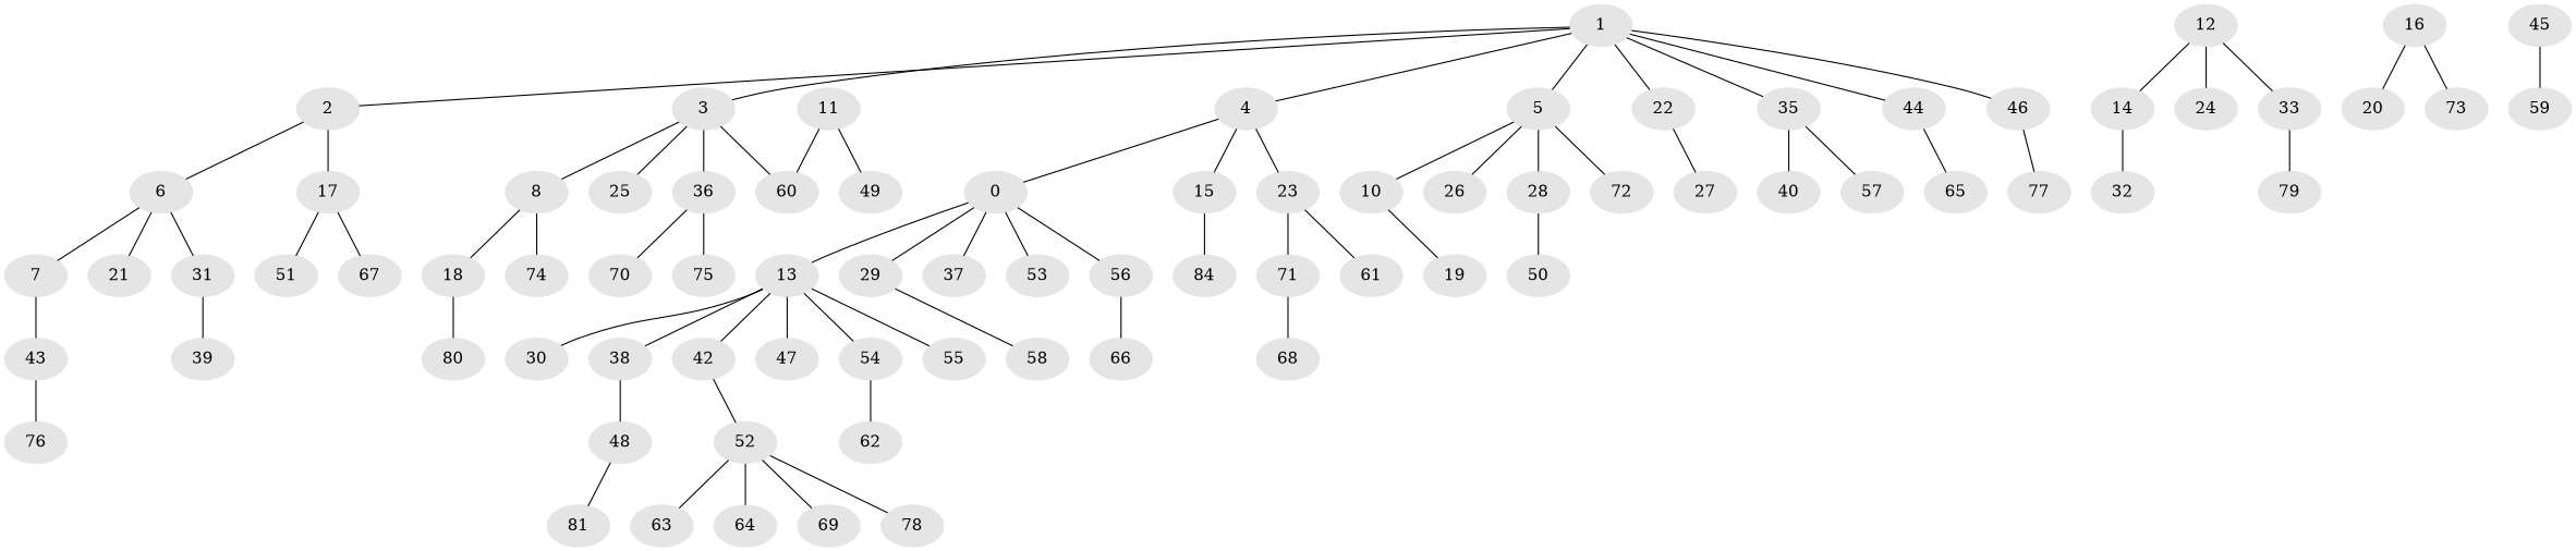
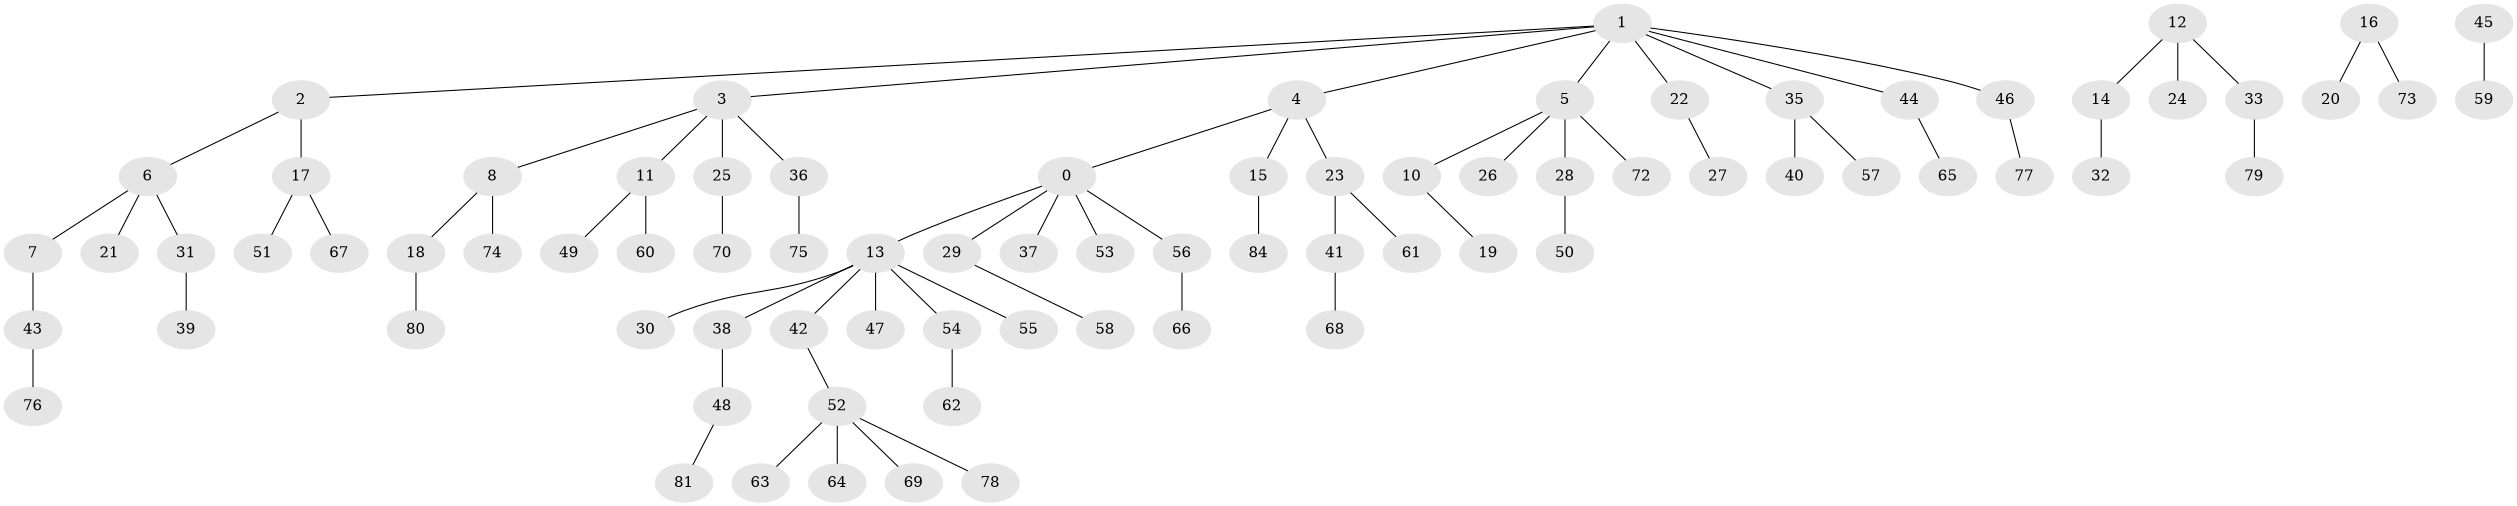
  graph {
    node [color=gray90 style=filled]
    1
    2
    3
    4
    5
    22
    35
    44
    46
    6
    17
    8
    11
    25
    36
    n16 [label=0]
    15
    23
    10
    26
    28
    72
    27
    40
    57
    65
    77
    7
    21
    31
    51
    67
    18
    74
    49
    60
    70
    75
    13
    29
    37
    53
    56
    n44 [label=84]
-   41 [label=71]
+   41
    61
    19
    12
    14
    24
    33
    50
    43
    39
    76
    80
    30
    38
    42
    47
    54
    55
    58
    66
    16
    20
    73
    32
    79
    48
    52
    62
    68
    n74 [label=81]
    63
    64
    69
    78
    45
    59
    1 -- 2
    1 -- 3
    1 -- 4
    1 -- 5
    1 -- 22
    1 -- 35
    1 -- 44
    1 -- 46
    2 -- 6
    2 -- 17
    3 -- 8
-   3 -- 60
+   3 -- 11
    3 -- 25
    3 -- 36
    4 -- n16
    4 -- 15
    4 -- 23
    5 -- 10
    5 -- 26
    5 -- 28
    5 -- 72
    22 -- 27
    35 -- 40
    35 -- 57
    44 -- 65
    46 -- 77
    6 -- 7
    6 -- 21
    6 -- 31
    17 -- 51
    17 -- 67
    8 -- 18
    8 -- 74
    11 -- 49
    11 -- 60
-   36 -- 70
+   25 -- 70
    36 -- 75
    n16 -- 13
    n16 -- 29
    n16 -- 37
    n16 -- 53
    n16 -- 56
    15 -- n44
    23 -- 41
    23 -- 61
    10 -- 19
    28 -- 50
    7 -- 43
    31 -- 39
    18 -- 80
    13 -- 30
    13 -- 38
    13 -- 42
    13 -- 47
    13 -- 54
    13 -- 55
    29 -- 58
    56 -- 66
    41 -- 68
    12 -- 14
    12 -- 24
    12 -- 33
    14 -- 32
    33 -- 79
    43 -- 76
    38 -- 48
    42 -- 52
    54 -- 62
    16 -- 20
    16 -- 73
    48 -- n74
    52 -- 63
    52 -- 64
    52 -- 69
    52 -- 78
    45 -- 59
  }
